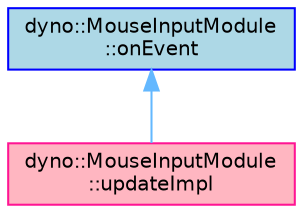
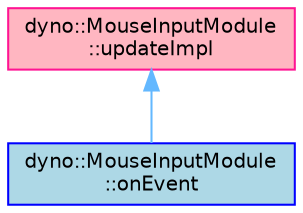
  digraph {
    rankdir=TB
    node [fontname=Helvetica fontsize=10 shape=box style=filled]
    n1 [color=blue fillcolor=lightblue fontcolor=black height=0.2 label="dyno::MouseInputModule\l::onEvent" width=0.4]
    n2 [color=deeppink fillcolor=lightpink height=0.2 label="dyno::MouseInputModule\l::updateImpl" width=0.4]
-   n1 -> n2 [color=steelblue1 dir=back fontname=Helvetica fontsize=10 labelfontname=Helvetica labelfontsize=10 style=solid]
+   n2 -> n1 [color=steelblue1 dir=back fontname=Helvetica fontsize=10 labelfontname=Helvetica labelfontsize=10 style=solid]
  }
